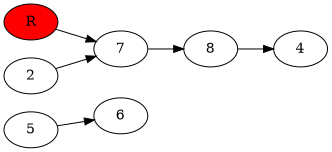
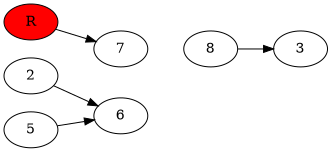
  digraph {
    rankdir=LR
    2
    7
    8
-   4
+   4 [label=3]
    5
    6
    R [fillcolor="#ff0000" style=filled]
-   2 -> 7
-   7 -> 8
+   2 -> 6
    8 -> 4
    5 -> 6
    R -> 7
  }
